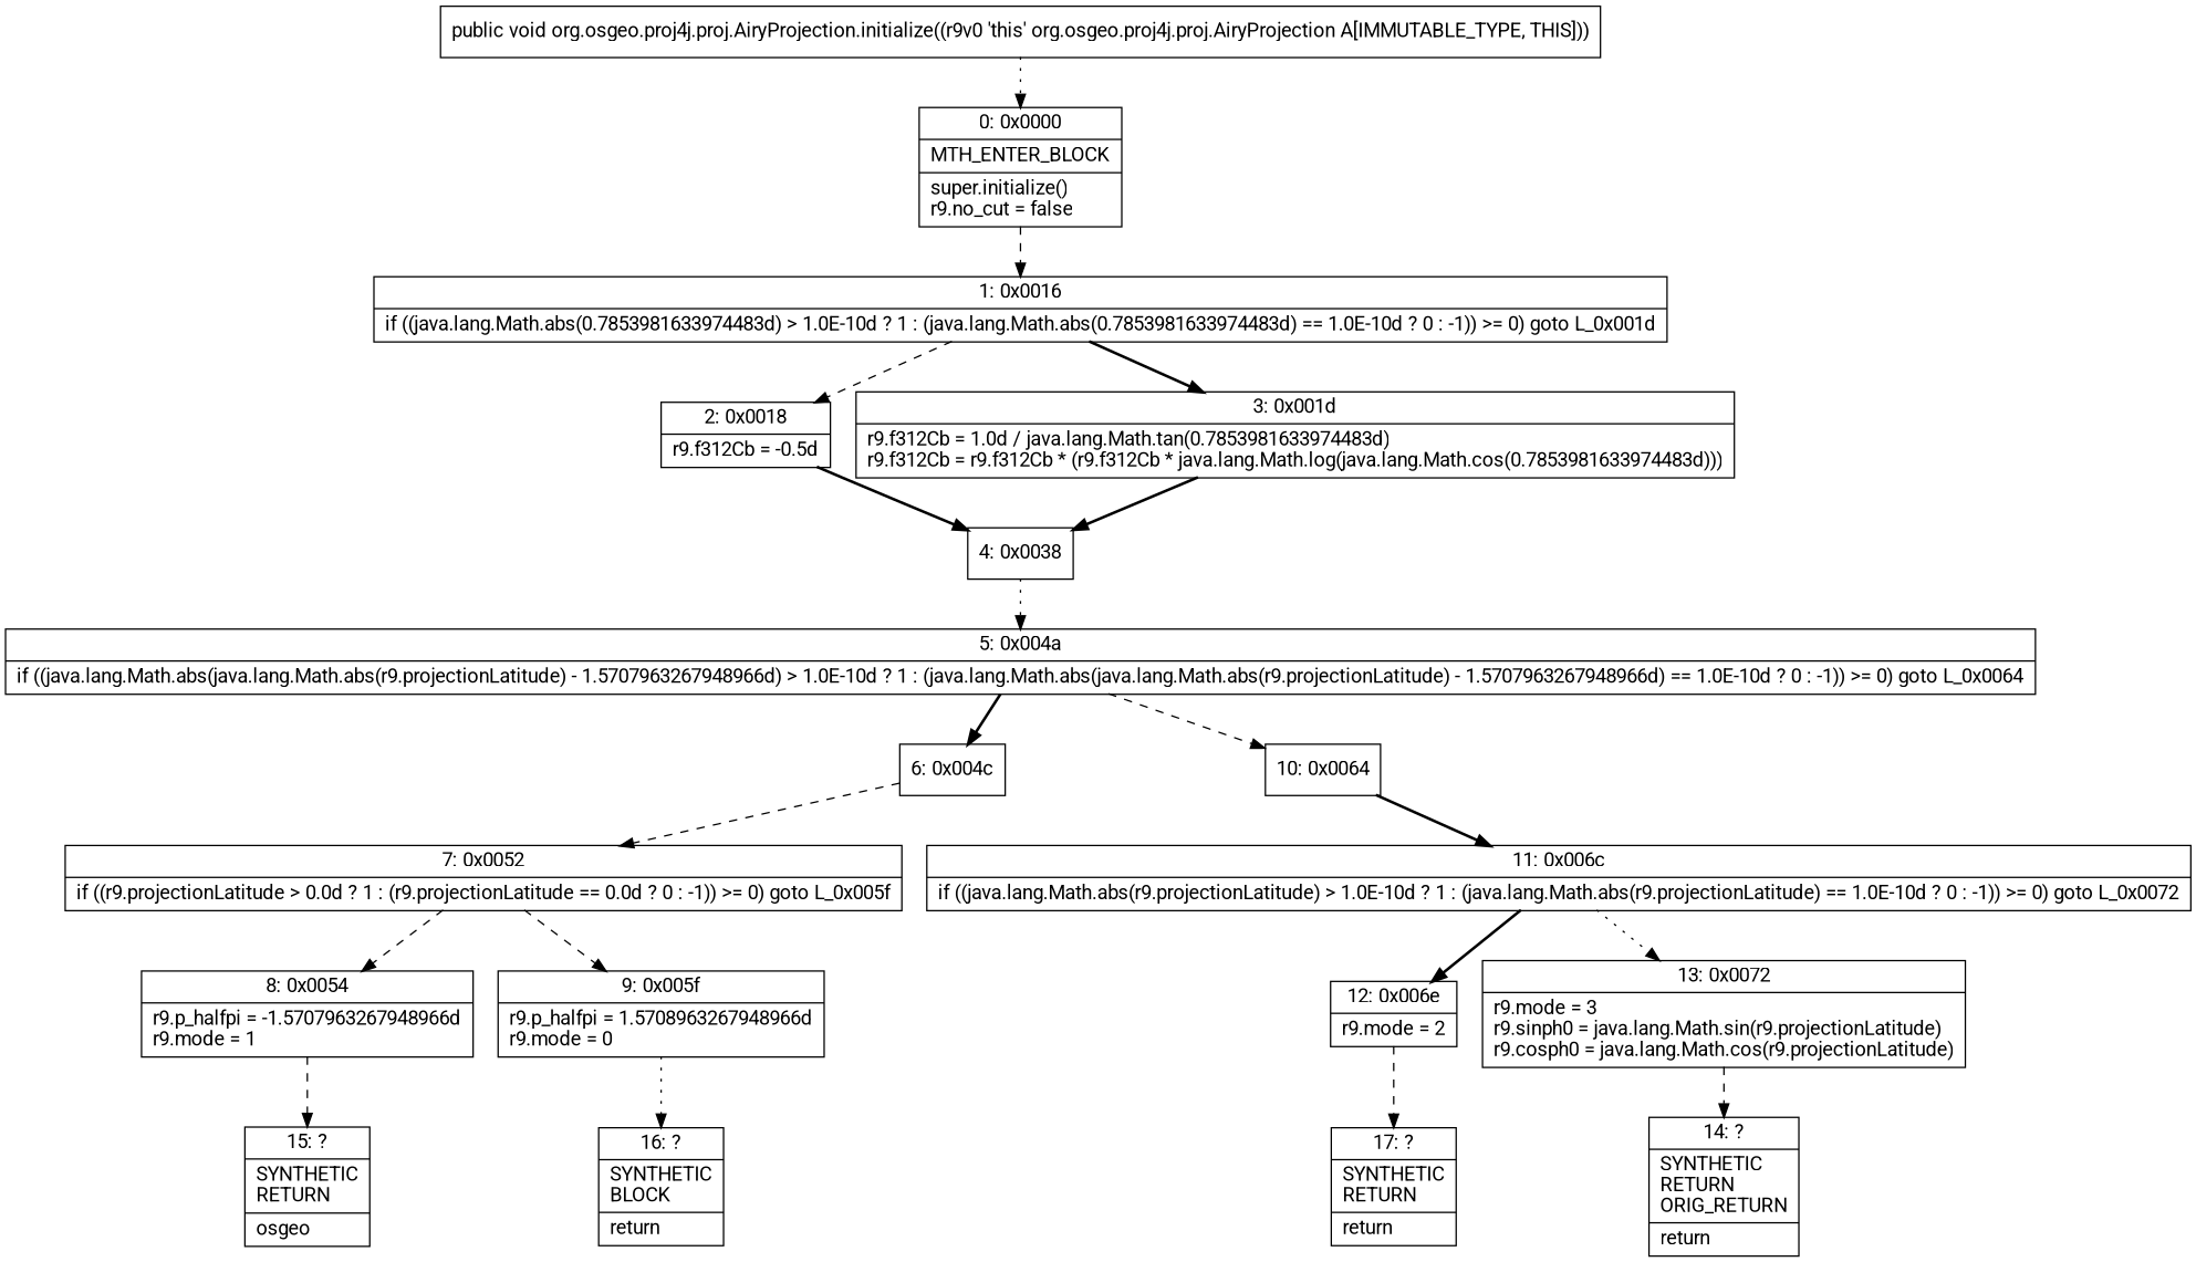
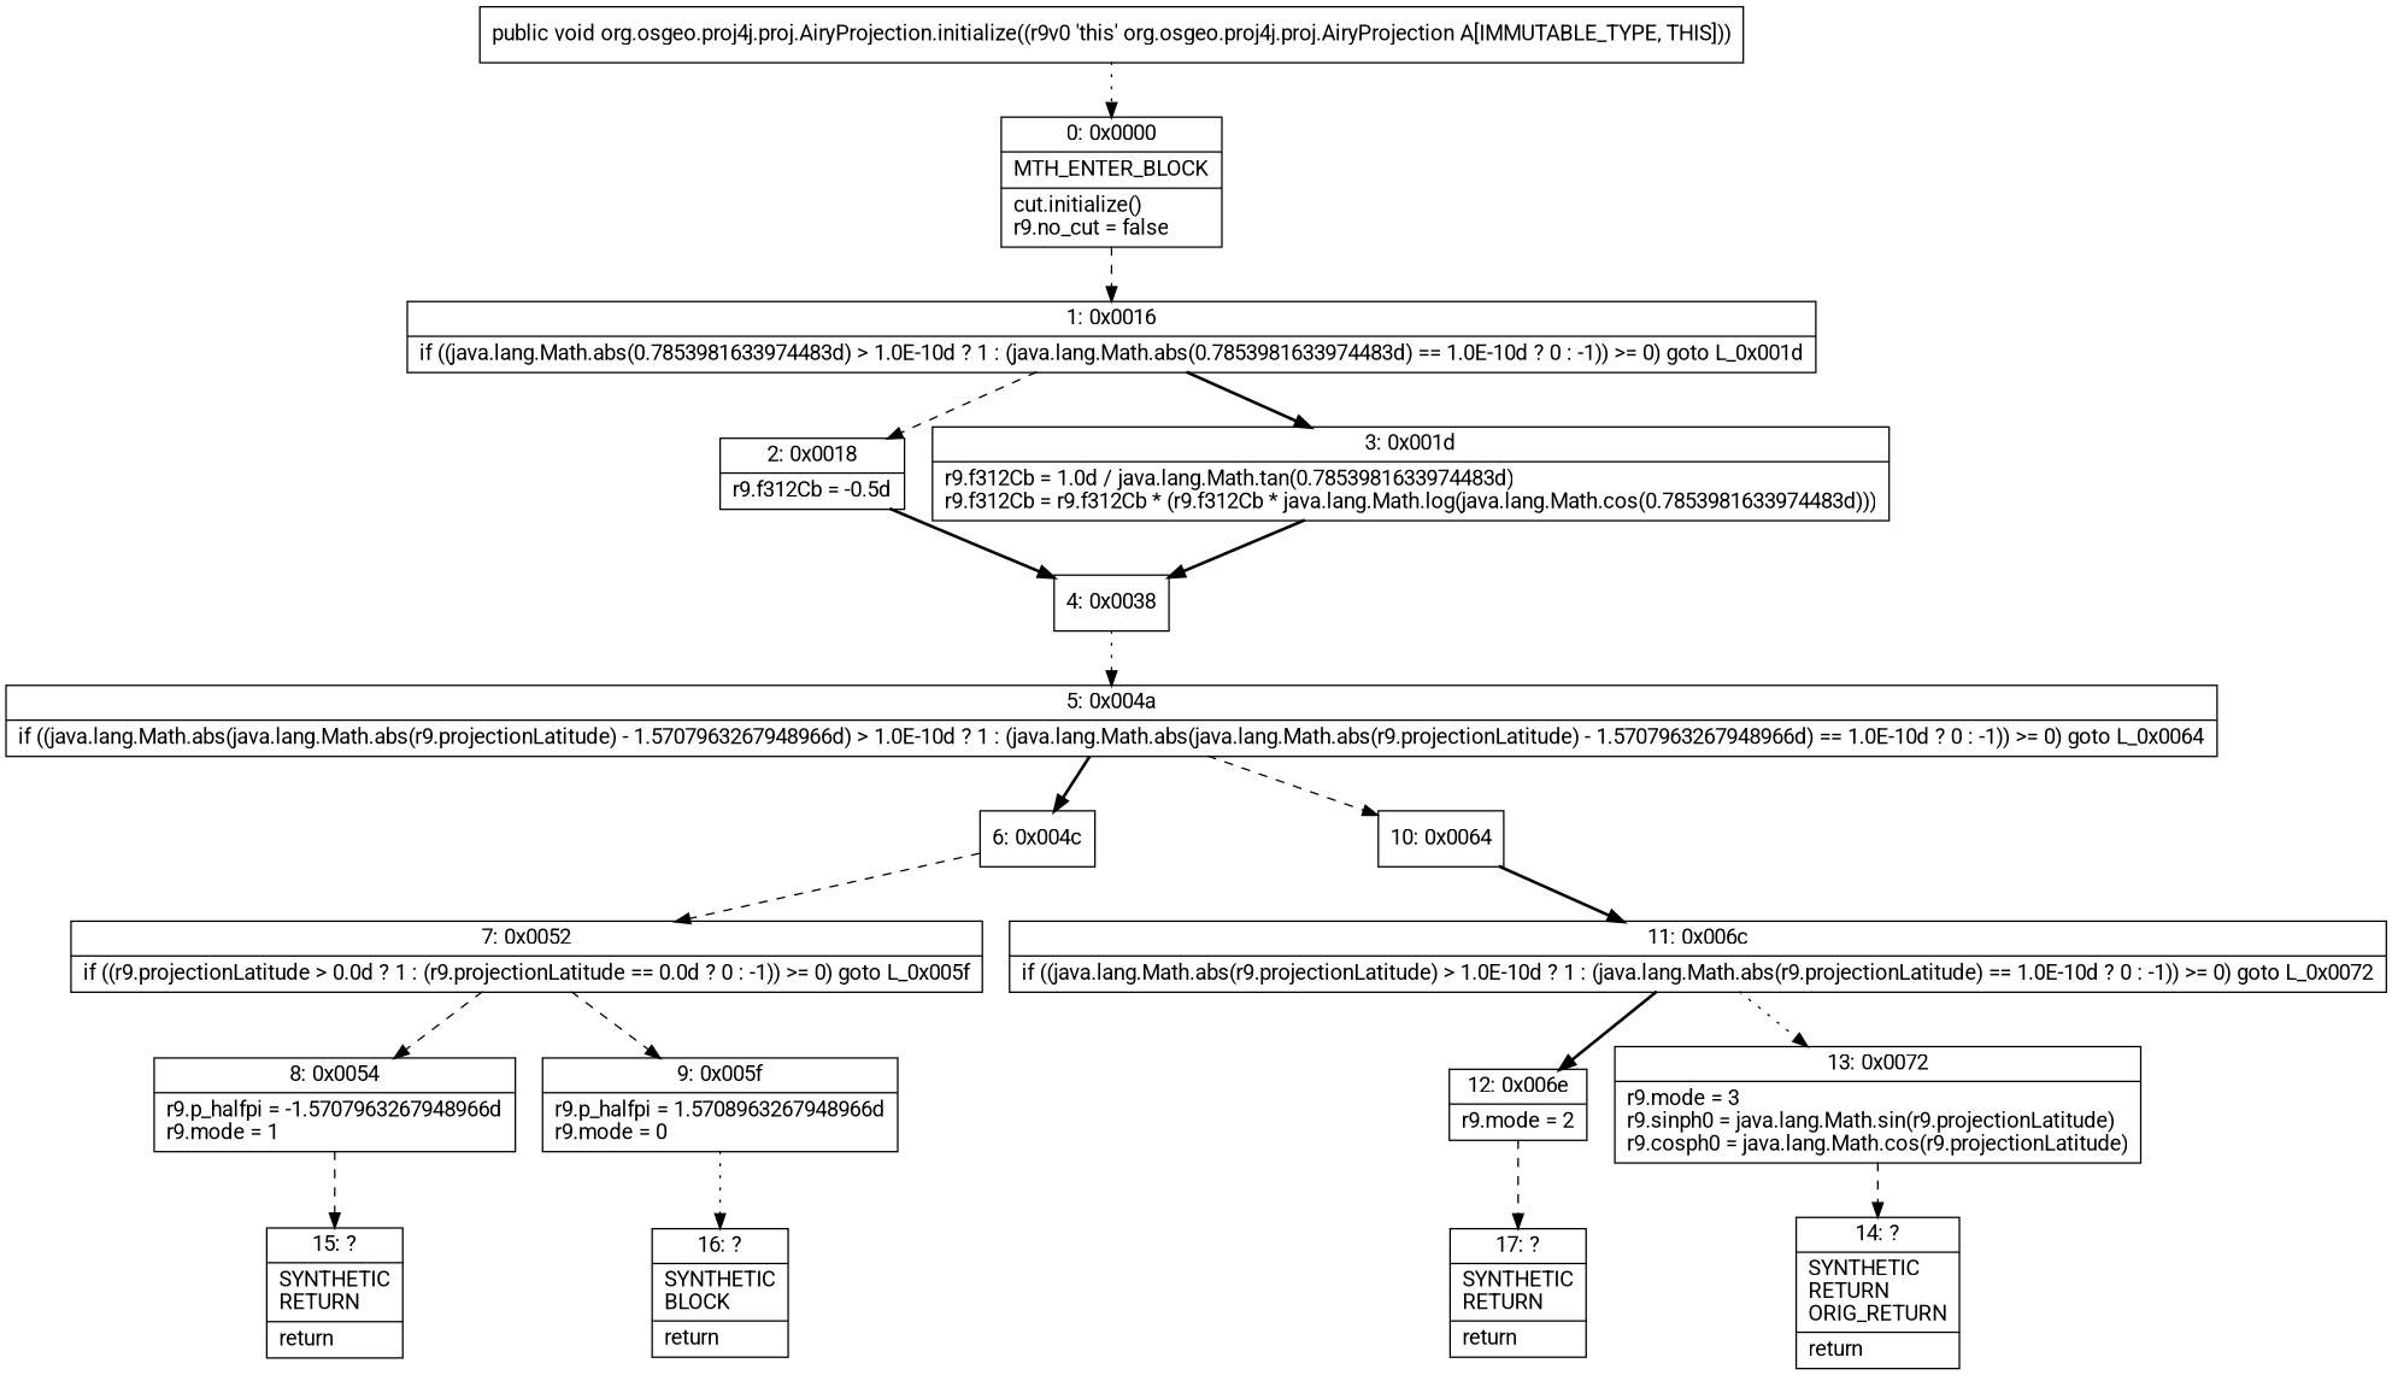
  digraph {
    fontname=Roboto
    node [fontname=Roboto shape=record]
    edge [fontname=Roboto style=dashed]
-   n1 [label="{0\:\ 0x0000|MTH_ENTER_BLOCK\l|super.initialize()\lr9.no_cut = false\l}"]
+   n1 [label="{0\:\ 0x0000|MTH_ENTER_BLOCK\l|cut.initialize()\lr9.no_cut = false\l}"]
    n2 [label="{1\:\ 0x0016|if ((java.lang.Math.abs(0.7853981633974483d) \> 1.0E\-10d ? 1 : (java.lang.Math.abs(0.7853981633974483d) == 1.0E\-10d ? 0 : \-1)) \>= 0) goto L_0x001d\l}"]
    n3 [label="{2\:\ 0x0018|r9.f312Cb = \-0.5d\l}"]
    n4 [label="{3\:\ 0x001d|r9.f312Cb = 1.0d \/ java.lang.Math.tan(0.7853981633974483d)\lr9.f312Cb = r9.f312Cb * (r9.f312Cb * java.lang.Math.log(java.lang.Math.cos(0.7853981633974483d)))\l}"]
    n5 [label="{4\:\ 0x0038}"]
    n6 [label="{5\:\ 0x004a|if ((java.lang.Math.abs(java.lang.Math.abs(r9.projectionLatitude) \- 1.5707963267948966d) \> 1.0E\-10d ? 1 : (java.lang.Math.abs(java.lang.Math.abs(r9.projectionLatitude) \- 1.5707963267948966d) == 1.0E\-10d ? 0 : \-1)) \>= 0) goto L_0x0064\l}"]
    n7 [label="{6\:\ 0x004c}"]
    n8 [label="{10\:\ 0x0064}"]
    n9 [label="{7\:\ 0x0052|if ((r9.projectionLatitude \> 0.0d ? 1 : (r9.projectionLatitude == 0.0d ? 0 : \-1)) \>= 0) goto L_0x005f\l}"]
    n10 [label="{11\:\ 0x006c|if ((java.lang.Math.abs(r9.projectionLatitude) \> 1.0E\-10d ? 1 : (java.lang.Math.abs(r9.projectionLatitude) == 1.0E\-10d ? 0 : \-1)) \>= 0) goto L_0x0072\l}"]
    n11 [label="{8\:\ 0x0054|r9.p_halfpi = \-1.5707963267948966d\lr9.mode = 1\l}"]
    n12 [label="{9\:\ 0x005f|r9.p_halfpi = 1.5708963267948966d\lr9.mode = 0\l}"]
-   n13 [label="{15\:\ ?|SYNTHETIC\lRETURN\l|osgeo\l}"]
+   n13 [label="{15\:\ ?|SYNTHETIC\lRETURN\l|return\l}"]
    n14 [label="{16\:\ ?|SYNTHETIC\lBLOCK\l|return\l}"]
    n15 [label="{12\:\ 0x006e|r9.mode = 2\l}"]
    n16 [label="{13\:\ 0x0072|r9.mode = 3\lr9.sinph0 = java.lang.Math.sin(r9.projectionLatitude)\lr9.cosph0 = java.lang.Math.cos(r9.projectionLatitude)\l}"]
    n17 [label="{17\:\ ?|SYNTHETIC\lRETURN\l|return\l}"]
    n18 [label="{14\:\ ?|SYNTHETIC\lRETURN\lORIG_RETURN\l|return\l}"]
    n19 [label="{public void org.osgeo.proj4j.proj.AiryProjection.initialize((r9v0 'this' org.osgeo.proj4j.proj.AiryProjection A[IMMUTABLE_TYPE, THIS])) }"]
    n1 -> n2
    n2 -> n3
    n2 -> n4 [style=bold]
    n3 -> n5 [style=bold]
    n4 -> n5 [style=bold]
    n5 -> n6 [style=dotted]
    n6 -> n7 [style=bold]
    n6 -> n8
    n7 -> n9
    n8 -> n10 [style=bold]
    n9 -> n11
    n9 -> n12
    n10 -> n15 [style=bold]
    n10 -> n16 [style=dotted]
    n11 -> n13
    n12 -> n14 [style=dotted]
    n15 -> n17
    n16 -> n18
    n19 -> n1 [style=dotted]
  }
